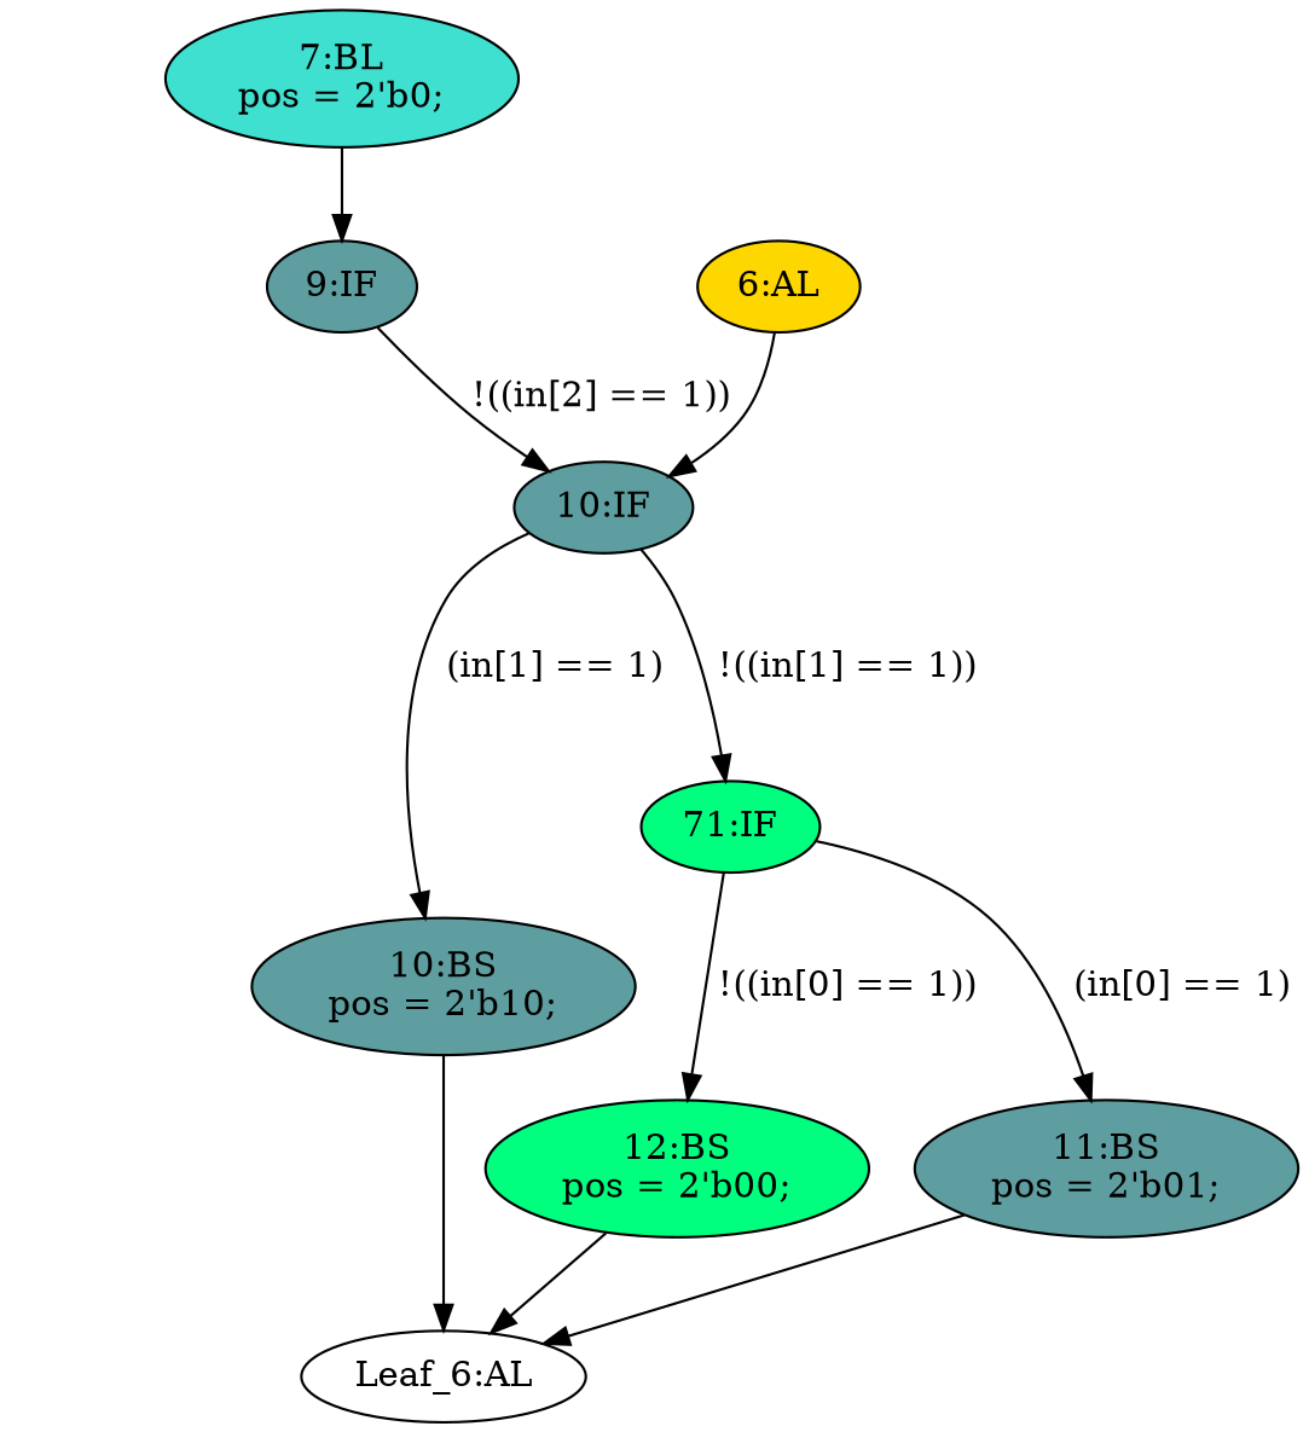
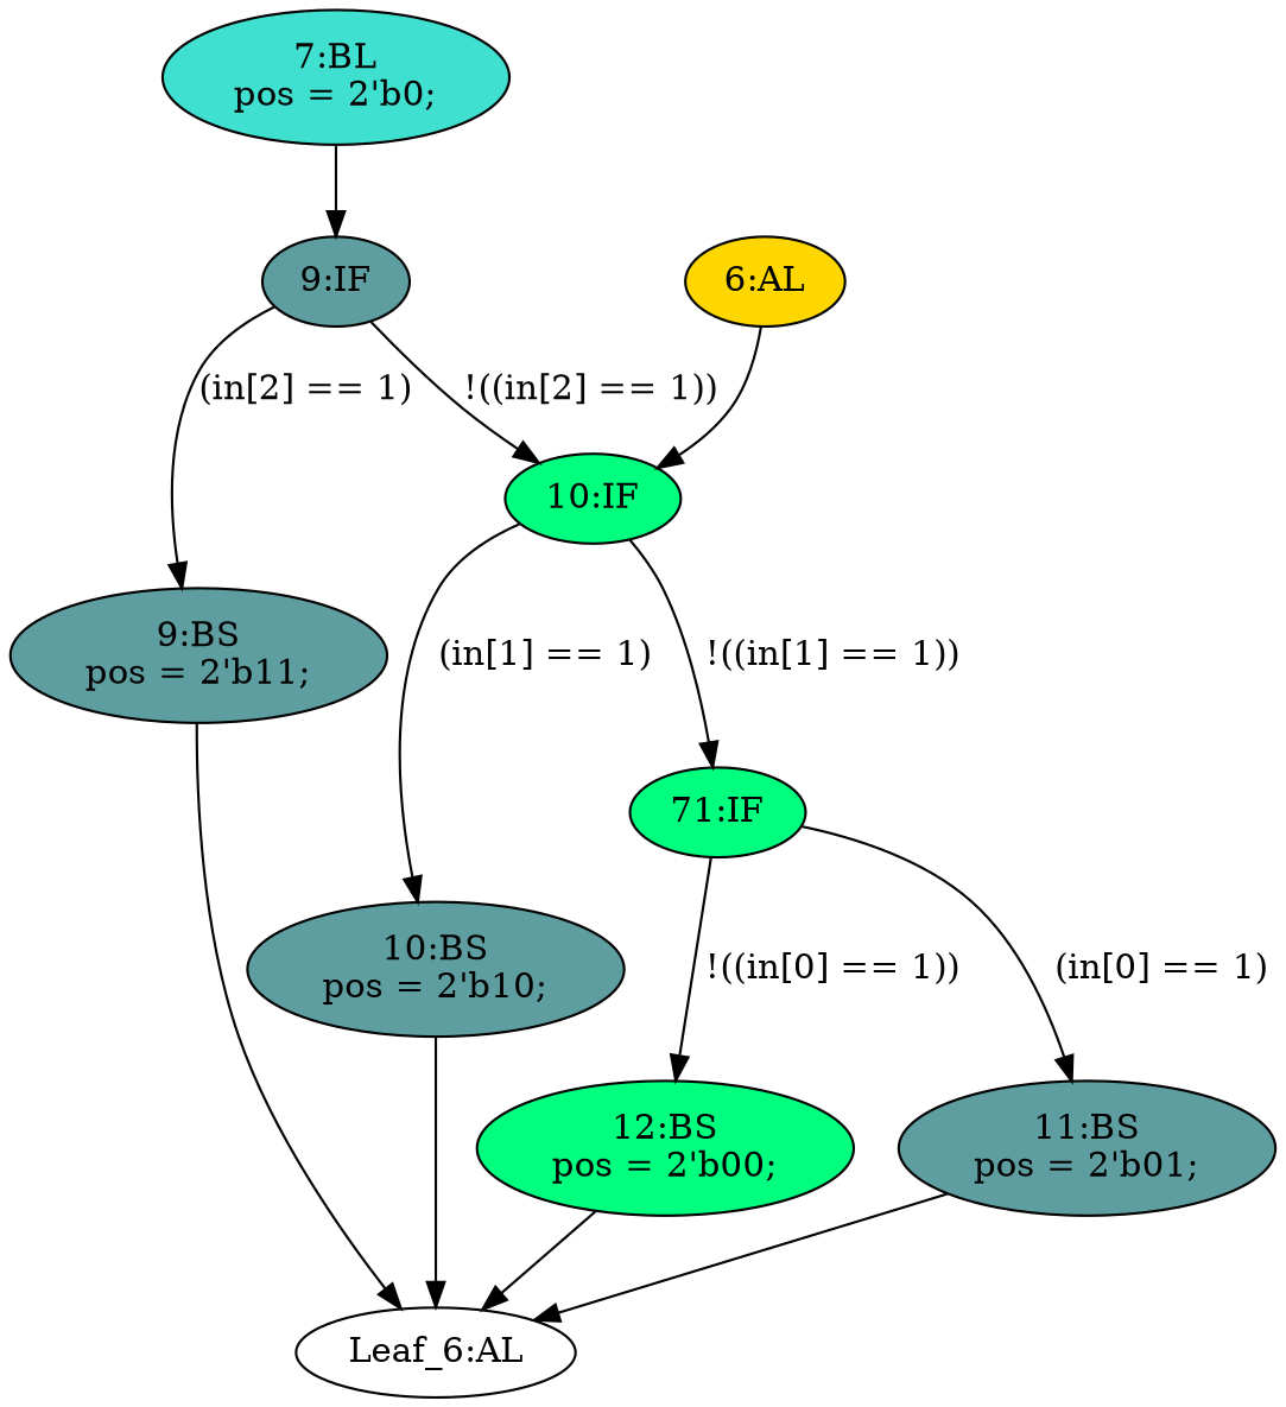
  strict digraph {
    node [fillcolor=cadetblue statements="[]" style=filled typ=BlockingSubstitution]
    edge [cond="[]" lineno=None]
+   n1 [ast="<pyverilog.vparser.ast.BlockingSubstitution object at 0x7f935dcc60d0>" label="9:BS\npos = 2'b11;" statements="[<pyverilog.vparser.ast.BlockingSubstitution object at 0x7f935dcc60d0>]"]
    n2 [def_var="['pos']" label="Leaf_6:AL" fillcolor="" statements="" style="" typ=""]
    n3 [ast="<pyverilog.vparser.ast.BlockingSubstitution object at 0x7f935dcc6350>" label="10:BS\npos = 2'b10;" statements="[<pyverilog.vparser.ast.BlockingSubstitution object at 0x7f935dcc6350>]"]
    n4 [ast="<pyverilog.vparser.ast.IfStatement object at 0x7f935dcc6510>" label="9:IF" typ=IfStatement]
-   n5 [ast="<pyverilog.vparser.ast.IfStatement object at 0x7f935dcc6610>" label="10:IF" typ=IfStatement]
+   n5 [ast="<pyverilog.vparser.ast.IfStatement object at 0x7f935dcc6610>" fillcolor=springgreen label="10:IF" typ=IfStatement]
    n6 [ast="<pyverilog.vparser.ast.IfStatement object at 0x7f935dcc6650>" fillcolor=springgreen label="71:IF" typ=IfStatement]
    n7 [ast="<pyverilog.vparser.ast.BlockingSubstitution object at 0x7f935dcc6690>" fillcolor=springgreen label="12:BS\npos = 2'b00;" statements="[<pyverilog.vparser.ast.BlockingSubstitution object at 0x7f935dcc6690>]"]
    n8 [ast="<pyverilog.vparser.ast.BlockingSubstitution object at 0x7f935dcc6e10>" label="11:BS\npos = 2'b01;" statements="[<pyverilog.vparser.ast.BlockingSubstitution object at 0x7f935dcc6e10>]"]
    n9 [ast="<pyverilog.vparser.ast.Block object at 0x7f935dcef490>" fillcolor=turquoise label="7:BL\npos = 2'b0;" statements="[<pyverilog.vparser.ast.BlockingSubstitution object at 0x7f935dcef350>]" typ=Block]
    n10 [ast="<pyverilog.vparser.ast.Always object at 0x7f935dcef4d0>" clk_sens=False fillcolor=gold label="6:AL" sens="['in']" typ=Always use_var="['in']"]
+   n1 -> n2
    n3 -> n2
+   n4 -> n1 [cond="['in']" label="(in[2] == 1)" lineno=9]
    n4 -> n5 [cond="['in']" label="!((in[2] == 1))" lineno=9]
    n5 -> n3 [cond="['in']" label="(in[1] == 1)" lineno=10]
    n5 -> n6 [cond="['in']" label="!((in[1] == 1))" lineno=10]
    n6 -> n7 [cond="['in']" label="!((in[0] == 1))" lineno=11]
    n6 -> n8 [cond="['in']" label="(in[0] == 1)" lineno=11]
    n7 -> n2
    n8 -> n2
    n9 -> n4
    n10 -> n5
  }
